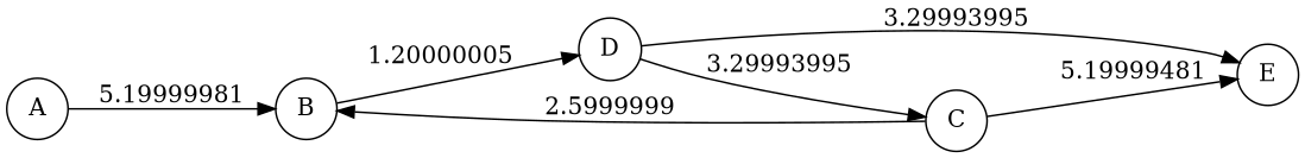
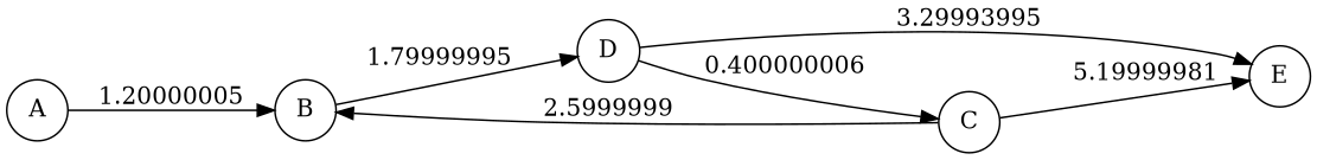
  digraph {
    rankdir=LR
    node [shape=circle]
    n1 [label=A]
    n2 [label=B]
    n3 [label=D]
    n4 [label=C]
    n5 [label=E]
-   n1 -> n2 [label=5.19999981]
-   n2 -> n3 [label=1.20000005]
-   n3 -> n4 [label=3.29993995]
+   n1 -> n2 [label=1.20000005]
+   n2 -> n3 [label=1.79999995]
+   n3 -> n4 [label=0.400000006]
    n3 -> n5 [label=3.29993995]
    n4 -> n2 [label=2.5999999]
-   n4 -> n5 [label=5.19999481]
+   n4 -> n5 [label=5.19999981]
  }
